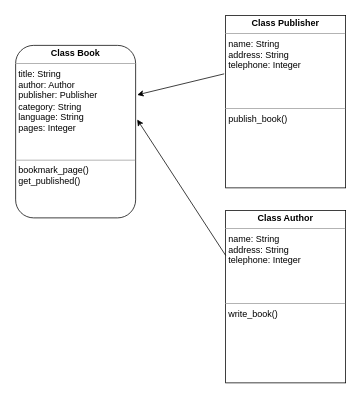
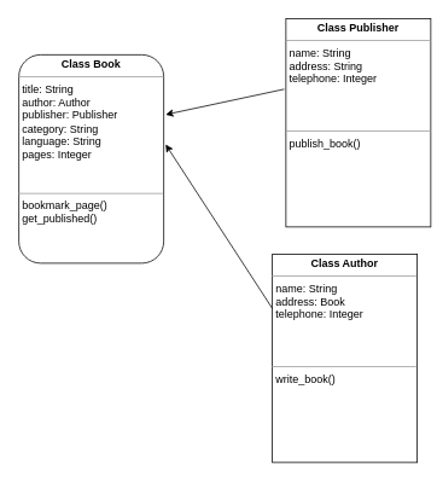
  <mxCell id="0" />
  <mxCell id="1" parent="0" />
  <mxCell id="2" value="&lt;p style=&quot;margin: 0px ; margin-top: 4px ; text-align: center&quot;&gt;&lt;b&gt;Class Book&lt;/b&gt;&lt;/p&gt;&lt;hr size=&quot;1&quot;&gt;&lt;p style=&quot;margin: 0px ; margin-left: 4px&quot;&gt;title: String&lt;/p&gt;&lt;p style=&quot;margin: 0px ; margin-left: 4px&quot;&gt;author: Author&lt;/p&gt;&lt;p style=&quot;margin: 0px ; margin-left: 4px&quot;&gt;publisher: Publisher&lt;/p&gt;&lt;p style=&quot;margin: 0px ; margin-left: 4px&quot;&gt;category: String&lt;/p&gt;&lt;p style=&quot;margin: 0px ; margin-left: 4px&quot;&gt;language: String&lt;/p&gt;&lt;p style=&quot;margin: 0px ; margin-left: 4px&quot;&gt;pages: Integer&lt;/p&gt;&lt;p style=&quot;margin: 0px ; margin-left: 4px&quot;&gt;&lt;br&gt;&lt;/p&gt;&lt;p style=&quot;margin: 0px ; margin-left: 4px&quot;&gt;&lt;br&gt;&lt;/p&gt;&lt;hr size=&quot;1&quot;&gt;&lt;p style=&quot;margin: 0px ; margin-left: 4px&quot;&gt;bookmark_page()&lt;/p&gt;&lt;p style=&quot;margin: 0px ; margin-left: 4px&quot;&gt;get_published()&lt;/p&gt;&lt;p style=&quot;margin: 0px ; margin-left: 4px&quot;&gt;&lt;br&gt;&lt;/p&gt;" style="verticalAlign=top;align=left;overflow=fill;fontSize=12;fontFamily=Helvetica;html=1;rounded=1;" vertex="1" parent="1"><mxGeometry x="20" y="60" width="160" height="230" as="geometry" /></mxCell>
- <mxCell id="3" value="&lt;p style=&quot;margin: 0px ; margin-top: 4px ; text-align: center&quot;&gt;&lt;b&gt;Class Publisher&lt;/b&gt;&lt;/p&gt;&lt;hr size=&quot;1&quot;&gt;&lt;p style=&quot;margin: 0px ; margin-left: 4px&quot;&gt;name: String&lt;/p&gt;&lt;p style=&quot;margin: 0px ; margin-left: 4px&quot;&gt;address: String&lt;/p&gt;&lt;p style=&quot;margin: 0px ; margin-left: 4px&quot;&gt;telephone: Integer&lt;/p&gt;&lt;p style=&quot;margin: 0px ; margin-left: 4px&quot;&gt;&lt;br&gt;&lt;/p&gt;&lt;p style=&quot;margin: 0px ; margin-left: 4px&quot;&gt;&lt;br&gt;&lt;/p&gt;&lt;p style=&quot;margin: 0px ; margin-left: 4px&quot;&gt;&lt;br&gt;&lt;/p&gt;&lt;hr size=&quot;1&quot;&gt;&lt;p style=&quot;margin: 0px ; margin-left: 4px&quot;&gt;publish_book()&lt;/p&gt;&lt;p style=&quot;margin: 0px ; margin-left: 4px&quot;&gt;&lt;br&gt;&lt;/p&gt;" style="verticalAlign=top;align=left;overflow=fill;fontSize=12;fontFamily=Helvetica;html=1;" vertex="1" parent="1"><mxGeometry x="300" y="20" width="160" height="230" as="geometry" /></mxCell>
- <mxCell id="4" value="&lt;p style=&quot;margin: 0px ; margin-top: 4px ; text-align: center&quot;&gt;&lt;b&gt;Class Author&lt;/b&gt;&lt;/p&gt;&lt;hr size=&quot;1&quot;&gt;&lt;p style=&quot;margin: 0px ; margin-left: 4px&quot;&gt;name: String&lt;/p&gt;&lt;p style=&quot;margin: 0px ; margin-left: 4px&quot;&gt;address: String&lt;/p&gt;&lt;p style=&quot;margin: 0px ; margin-left: 4px&quot;&gt;telephone: Integer&lt;/p&gt;&lt;p style=&quot;margin: 0px ; margin-left: 4px&quot;&gt;&lt;br&gt;&lt;/p&gt;&lt;p style=&quot;margin: 0px ; margin-left: 4px&quot;&gt;&lt;br&gt;&lt;/p&gt;&lt;p style=&quot;margin: 0px ; margin-left: 4px&quot;&gt;&lt;br&gt;&lt;/p&gt;&lt;hr size=&quot;1&quot;&gt;&lt;p style=&quot;margin: 0px ; margin-left: 4px&quot;&gt;write_book()&lt;/p&gt;" style="verticalAlign=top;align=left;overflow=fill;fontSize=12;fontFamily=Helvetica;html=1;" vertex="1" parent="1"><mxGeometry x="300" y="280" width="160" height="230" as="geometry" /></mxCell>
+ <mxCell id="3" value="&lt;p style=&quot;margin: 0px ; margin-top: 4px ; text-align: center&quot;&gt;&lt;b&gt;Class Publisher&lt;/b&gt;&lt;/p&gt;&lt;hr size=&quot;1&quot;&gt;&lt;p style=&quot;margin: 0px ; margin-left: 4px&quot;&gt;name: String&lt;/p&gt;&lt;p style=&quot;margin: 0px ; margin-left: 4px&quot;&gt;address: String&lt;/p&gt;&lt;p style=&quot;margin: 0px ; margin-left: 4px&quot;&gt;telephone: Integer&lt;/p&gt;&lt;p style=&quot;margin: 0px ; margin-left: 4px&quot;&gt;&lt;br&gt;&lt;/p&gt;&lt;p style=&quot;margin: 0px ; margin-left: 4px&quot;&gt;&lt;br&gt;&lt;/p&gt;&lt;p style=&quot;margin: 0px ; margin-left: 4px&quot;&gt;&lt;br&gt;&lt;/p&gt;&lt;hr size=&quot;1&quot;&gt;&lt;p style=&quot;margin: 0px ; margin-left: 4px&quot;&gt;publish_book()&lt;/p&gt;&lt;p style=&quot;margin: 0px ; margin-left: 4px&quot;&gt;&lt;br&gt;&lt;/p&gt;" style="verticalAlign=top;align=left;overflow=fill;fontSize=12;fontFamily=Helvetica;html=1;" vertex="1" parent="1"><mxGeometry x="315" y="20" width="160" height="230" as="geometry" /></mxCell>
+ <mxCell id="4" value="&lt;p style=&quot;margin: 0px ; margin-top: 4px ; text-align: center&quot;&gt;&lt;b&gt;Class Author&lt;/b&gt;&lt;/p&gt;&lt;hr size=&quot;1&quot;&gt;&lt;p style=&quot;margin: 0px ; margin-left: 4px&quot;&gt;name: String&lt;/p&gt;&lt;p style=&quot;margin: 0px ; margin-left: 4px&quot;&gt;address: Book&lt;/p&gt;&lt;p style=&quot;margin: 0px ; margin-left: 4px&quot;&gt;telephone: Integer&lt;/p&gt;&lt;p style=&quot;margin: 0px ; margin-left: 4px&quot;&gt;&lt;br&gt;&lt;/p&gt;&lt;p style=&quot;margin: 0px ; margin-left: 4px&quot;&gt;&lt;br&gt;&lt;/p&gt;&lt;p style=&quot;margin: 0px ; margin-left: 4px&quot;&gt;&lt;br&gt;&lt;/p&gt;&lt;hr size=&quot;1&quot;&gt;&lt;p style=&quot;margin: 0px ; margin-left: 4px&quot;&gt;write_book()&lt;/p&gt;" style="verticalAlign=top;align=left;overflow=fill;fontSize=12;fontFamily=Helvetica;html=1;" vertex="1" parent="1"><mxGeometry x="300" y="280" width="160" height="230" as="geometry" /></mxCell>
  <mxCell id="5" value="" style="endArrow=classic;html=1;exitX=-0.012;exitY=0.339;exitDx=0;exitDy=0;exitPerimeter=0;entryX=1.013;entryY=0.287;entryDx=0;entryDy=0;entryPerimeter=0;" edge="1" parent="1" source="3" target="2"><mxGeometry width="50" height="50" relative="1" as="geometry"><mxPoint x="260" y="170" as="sourcePoint" /><mxPoint x="210" y="120" as="targetPoint" /></mxGeometry></mxCell>
  <mxCell id="6" value="" style="endArrow=classic;html=1;entryX=1.013;entryY=0.43;entryDx=0;entryDy=0;entryPerimeter=0;" edge="1" parent="1" target="2"><mxGeometry width="50" height="50" relative="1" as="geometry"><mxPoint x="300" y="340" as="sourcePoint" /><mxPoint x="180" y="368.04" as="targetPoint" /></mxGeometry></mxCell>
  <mxCell id="7" style="edgeStyle=orthogonalEdgeStyle;rounded=0;orthogonalLoop=1;jettySize=auto;html=1;exitX=0.5;exitY=1;exitDx=0;exitDy=0;" edge="1" parent="1" source="2" target="2"><mxGeometry relative="1" as="geometry" /></mxCell>
